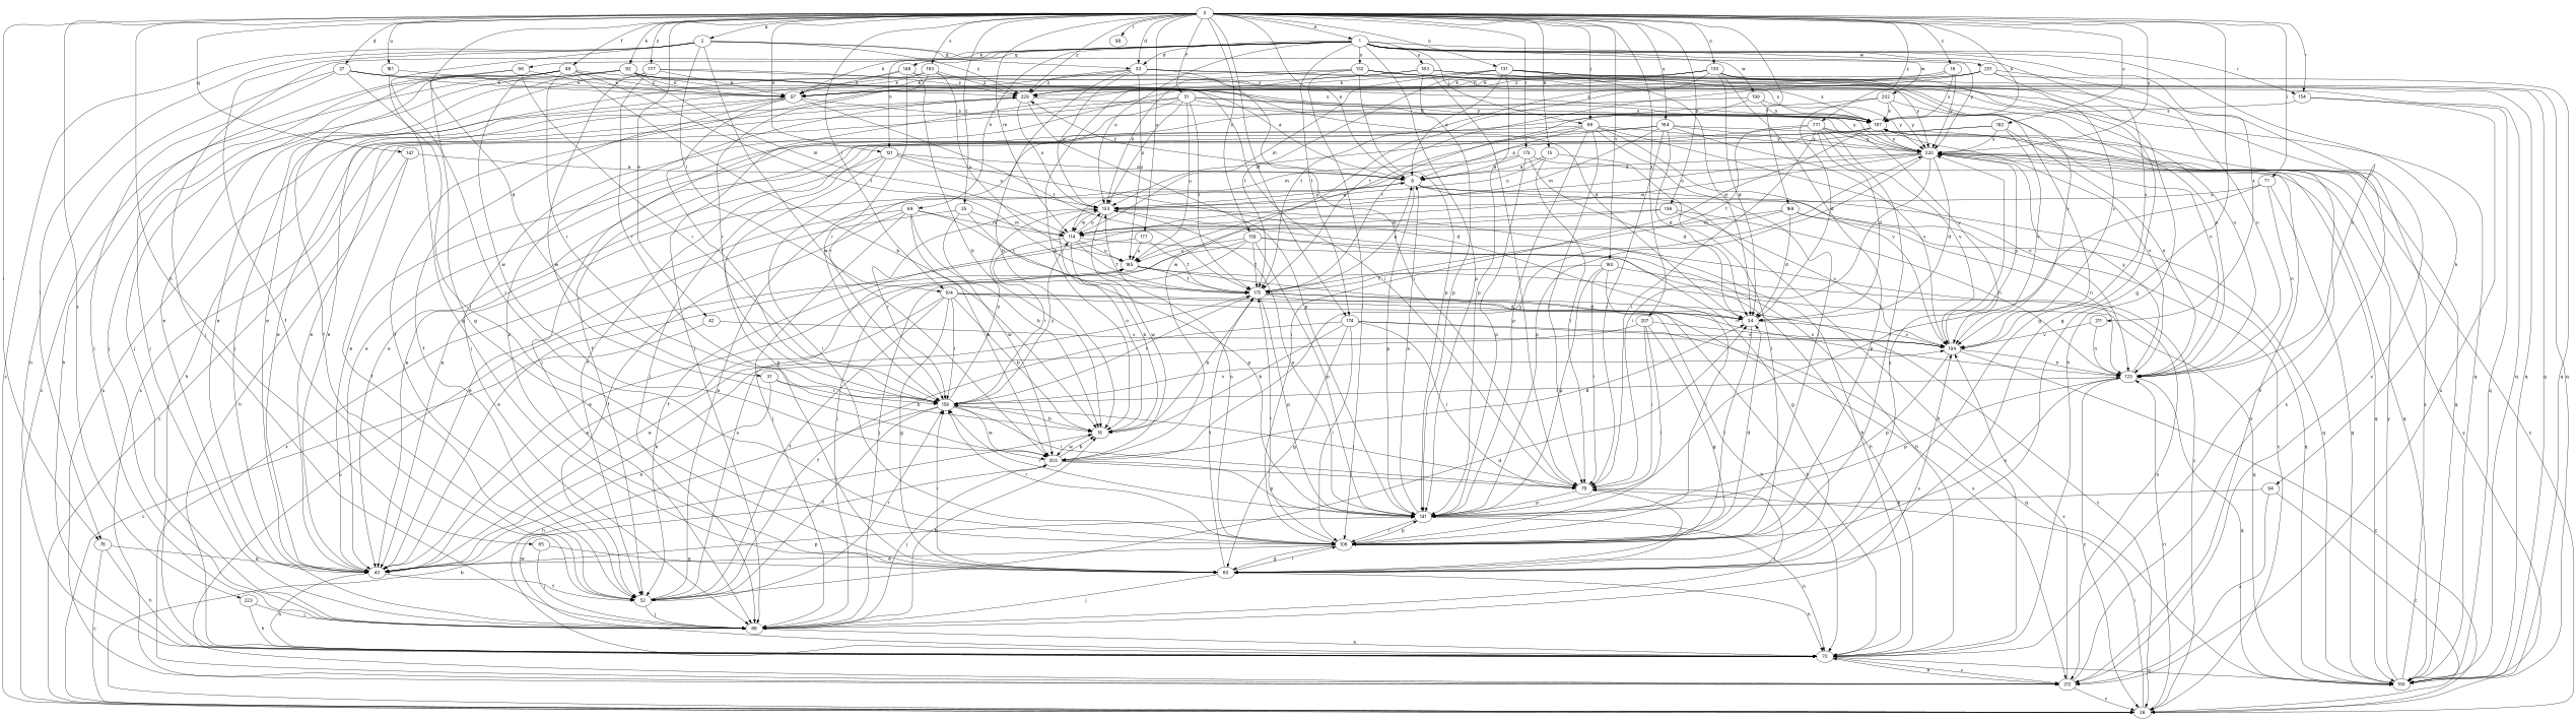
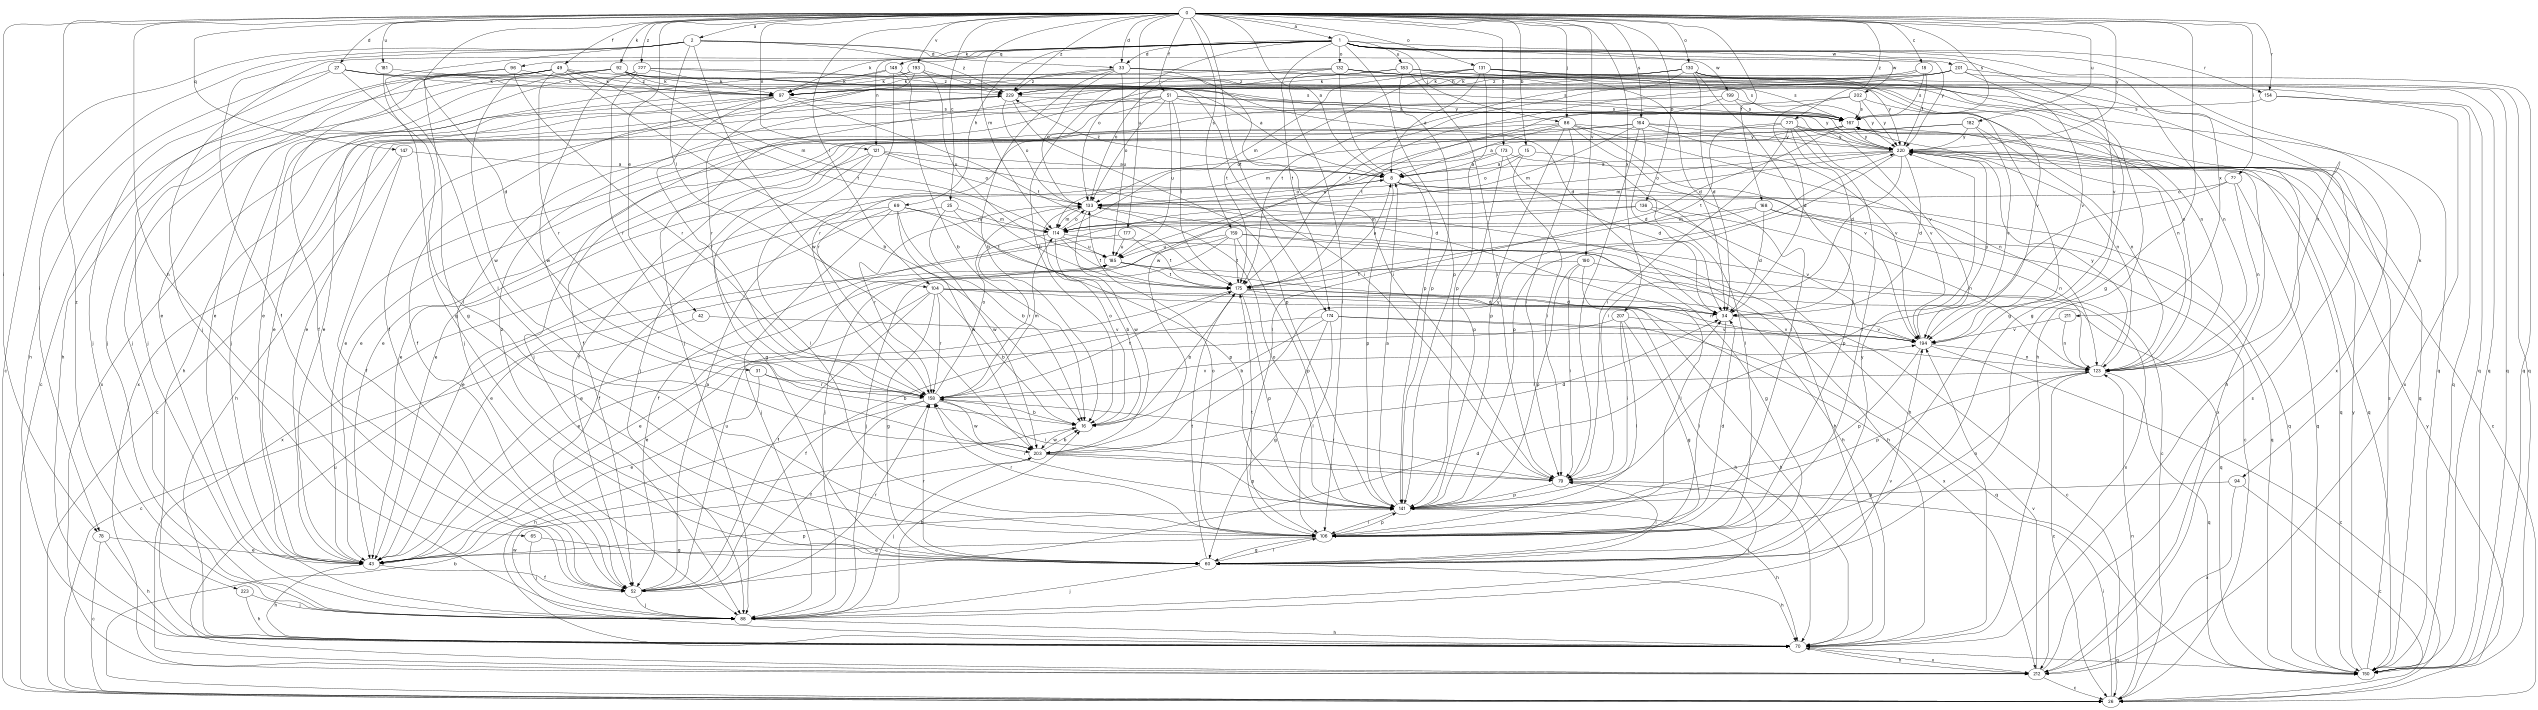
  strict digraph {
    fontname=Inter
    node [fontname=Inter]
    edge [fontname=Inter]
    0
    1
    2
    8
    15
    18
    25
    27
    31
    33
    42
    49
    51
    60
    65
    72
    78
    86
    92
-   98
    104
    114
    121
    130
    131
    136
    147
    154
    159
    164
    167
    168
    173
    174
    177
    181
    182
    190
    193
    207
    220
    221
    223
    227
    229
    69
    88
    94
    96
    97
    132
    133
    141
    148
    183
    194
    199
    201
    202
    211
    26
    52
    106
    203
    70
    150
    79
    43
    175
    16
    158
    123
    185
    212
    34
    0 -> 1 [label=a]
    0 -> 2 [label=a]
    0 -> 8 [label=a]
    0 -> 15 [label=b]
    0 -> 18 [label=c]
    0 -> 25 [label=c]
    0 -> 27 [label=d]
    0 -> 31 [label=d]
    0 -> 33 [label=d]
    0 -> 42 [label=e]
    0 -> 49 [label=f]
    0 -> 51 [label=f]
    0 -> 60 [label=g]
    0 -> 65 [label=h]
    0 -> 72 [label=i]
    0 -> 78 [label=i]
    0 -> 86 [label=j]
    0 -> 92 [label=k]
-   0 -> 98 [label=l]
    0 -> 104 [label=l]
    0 -> 114 [label=m]
    0 -> 121 [label=n]
    0 -> 130 [label=o]
    0 -> 131 [label=o]
    0 -> 136 [label=p]
    0 -> 147 [label=q]
    0 -> 154 [label=r]
    0 -> 159 [label=s]
    0 -> 164 [label=s]
    0 -> 167 [label=s]
    0 -> 168 [label=t]
    0 -> 173 [label=t]
    0 -> 174 [label=t]
    0 -> 177 [label=u]
    0 -> 181 [label=u]
    0 -> 182 [label=u]
    0 -> 190 [label=v]
    0 -> 193 [label=v]
    0 -> 207 [label=x]
    0 -> 220 [label=y]
    0 -> 221 [label=z]
    0 -> 223 [label=z]
    0 -> 227 [label=z]
    0 -> 229 [label=z]
    1 -> 33 [label=d]
    1 -> 86 [label=j]
    1 -> 121 [label=n]
    1 -> 154 [label=r]
    1 -> 174 [label=t]
    1 -> 69 [label=h]
    1 -> 88 [label=j]
    1 -> 94 [label=k]
    1 -> 96 [label=k]
    1 -> 97 [label=k]
    1 -> 132 [label=o]
    1 -> 133 [label=o]
    1 -> 141 [label=p]
    1 -> 148 [label=q]
    1 -> 183 [label=u]
    1 -> 194 [label=v]
    1 -> 199 [label=w]
    1 -> 201 [label=w]
    1 -> 202 [label=w]
    1 -> 211 [label=x]
    2 -> 33 [label=d]
    2 -> 78 [label=i]
    2 -> 104 [label=l]
    2 -> 220 [label=y]
    2 -> 229 [label=z]
    2 -> 26 [label=c]
    2 -> 52 [label=f]
    2 -> 106 [label=l]
    2 -> 203 [label=w]
    8 -> 229 [label=z]
    8 -> 133 [label=o]
    8 -> 141 [label=p]
    8 -> 26 [label=c]
    8 -> 70 [label=h]
    8 -> 150 [label=q]
    15 -> 8 [label=a]
    15 -> 133 [label=o]
    15 -> 106 [label=l]
    15 -> 79 [label=i]
    18 -> 167 [label=s]
-   18 -> 220 [label=y]
+   18 -> 220 [label=f]
    18 -> 97 [label=k]
    18 -> 203 [label=w]
    25 -> 114 [label=m]
    25 -> 203 [label=w]
    25 -> 43 [label=e]
    25 -> 175 [label=t]
    27 -> 8 [label=a]
    27 -> 167 [label=s]
    27 -> 88 [label=j]
    27 -> 97 [label=k]
    27 -> 106 [label=l]
    27 -> 70 [label=h]
    31 -> 43 [label=e]
    31 -> 16 [label=b]
    31 -> 158 [label=r]
    33 -> 229 [label=z]
    33 -> 133 [label=o]
    33 -> 194 [label=v]
    33 -> 52 [label=f]
    33 -> 79 [label=i]
    33 -> 16 [label=b]
    33 -> 123 [label=n]
    33 -> 185 [label=u]
    42 -> 194 [label=v]
    42 -> 26 [label=c]
    49 -> 220 [label=y]
    49 -> 229 [label=z]
    49 -> 88 [label=j]
    49 -> 26 [label=c]
    49 -> 52 [label=f]
    49 -> 203 [label=w]
    49 -> 175 [label=t]
    49 -> 16 [label=b]
    49 -> 158 [label=r]
    51 -> 167 [label=s]
    51 -> 220 [label=y]
    51 -> 133 [label=o]
    51 -> 194 [label=v]
    51 -> 43 [label=e]
    51 -> 175 [label=t]
    51 -> 158 [label=r]
    51 -> 185 [label=u]
    51 -> 212 [label=x]
    60 -> 220 [label=y]
    60 -> 229 [label=z]
    60 -> 88 [label=j]
    60 -> 106 [label=l]
    60 -> 70 [label=h]
    60 -> 79 [label=i]
    60 -> 175 [label=t]
    60 -> 158 [label=r]
    65 -> 60 [label=g]
    65 -> 88 [label=j]
    72 -> 133 [label=o]
    72 -> 141 [label=p]
    72 -> 150 [label=q]
    72 -> 123 [label=n]
    78 -> 26 [label=c]
    78 -> 70 [label=h]
    78 -> 43 [label=e]
    86 -> 8 [label=a]
    86 -> 220 [label=y]
    86 -> 141 [label=p]
    86 -> 194 [label=v]
    86 -> 106 [label=l]
    86 -> 79 [label=i]
    86 -> 43 [label=e]
    86 -> 123 [label=n]
    86 -> 185 [label=u]
    92 -> 114 [label=m]
    92 -> 88 [label=j]
    92 -> 97 [label=k]
    92 -> 70 [label=h]
    92 -> 150 [label=q]
    92 -> 79 [label=i]
    92 -> 43 [label=e]
    92 -> 34 [label=d]
    104 -> 60 [label=g]
    104 -> 52 [label=f]
    104 -> 70 [label=h]
    104 -> 43 [label=e]
    104 -> 16 [label=b]
    104 -> 158 [label=r]
    104 -> 212 [label=x]
    104 -> 34 [label=d]
    114 -> 133 [label=o]
    114 -> 70 [label=h]
    114 -> 175 [label=t]
    114 -> 16 [label=b]
    114 -> 158 [label=r]
    114 -> 185 [label=u]
    121 -> 8 [label=a]
    121 -> 60 [label=g]
    121 -> 133 [label=o]
    121 -> 106 [label=l]
    121 -> 43 [label=e]
    121 -> 34 [label=d]
    130 -> 60 [label=g]
    130 -> 220 [label=y]
    130 -> 229 [label=h]
    130 -> 88 [label=j]
    130 -> 97 [label=k]
    130 -> 194 [label=v]
    130 -> 106 [label=l]
    130 -> 175 [label=t]
    130 -> 34 [label=d]
    131 -> 8 [label=a]
    131 -> 60 [label=g]
    131 -> 114 [label=m]
    131 -> 167 [label=s]
    131 -> 97 [label=k]
    131 -> 141 [label=p]
    131 -> 150 [label=q]
    131 -> 175 [label=t]
    131 -> 34 [label=d]
    136 -> 114 [label=m]
    136 -> 194 [label=v]
    136 -> 52 [label=f]
    136 -> 123 [label=n]
    147 -> 8 [label=a]
    147 -> 52 [label=f]
    147 -> 70 [label=h]
    154 -> 167 [label=s]
    154 -> 150 [label=q]
    154 -> 212 [label=x]
    159 -> 60 [label=g]
    159 -> 88 [label=j]
    159 -> 141 [label=p]
    159 -> 70 [label=h]
    159 -> 43 [label=e]
    159 -> 175 [label=t]
    159 -> 185 [label=u]
    164 -> 114 [label=m]
    164 -> 220 [label=y]
    164 -> 133 [label=o]
    164 -> 194 [label=v]
    164 -> 150 [label=q]
    164 -> 79 [label=i]
    164 -> 43 [label=e]
    164 -> 34 [label=d]
    167 -> 220 [label=y]
    167 -> 26 [label=c]
    167 -> 52 [label=f]
    167 -> 106 [label=l]
    167 -> 123 [label=n]
    168 -> 114 [label=m]
    168 -> 88 [label=j]
    168 -> 150 [label=q]
    168 -> 123 [label=n]
    168 -> 34 [label=d]
    173 -> 8 [label=a]
    173 -> 141 [label=p]
    173 -> 150 [label=q]
    173 -> 43 [label=e]
    173 -> 34 [label=d]
    174 -> 60 [label=g]
    174 -> 194 [label=v]
    174 -> 52 [label=f]
    174 -> 106 [label=l]
    174 -> 150 [label=q]
-   174 -> 79 [label=i]
    174 -> 16 [label=b]
    177 -> 43 [label=e]
    177 -> 175 [label=t]
    177 -> 185 [label=u]
    181 -> 60 [label=g]
    181 -> 97 [label=k]
    182 -> 114 [label=m]
    182 -> 220 [label=y]
    182 -> 88 [label=j]
    182 -> 194 [label=v]
    182 -> 123 [label=n]
    190 -> 141 [label=p]
    190 -> 106 [label=l]
    190 -> 79 [label=i]
    190 -> 175 [label=t]
    190 -> 212 [label=x]
    193 -> 167 [label=s]
    193 -> 229 [label=z]
    193 -> 88 [label=j]
    193 -> 97 [label=k]
    193 -> 158 [label=r]
    193 -> 185 [label=u]
    207 -> 60 [label=g]
    207 -> 194 [label=v]
    207 -> 106 [label=l]
    207 -> 79 [label=i]
    207 -> 43 [label=e]
    220 -> 8 [label=a]
    220 -> 114 [label=m]
    220 -> 133 [label=o]
    220 -> 141 [label=p]
    220 -> 26 [label=c]
    220 -> 150 [label=q]
    220 -> 79 [label=i]
    220 -> 212 [label=x]
    220 -> 34 [label=d]
    221 -> 220 [label=y]
    221 -> 194 [label=v]
    221 -> 106 [label=l]
    221 -> 70 [label=h]
    221 -> 79 [label=i]
    221 -> 43 [label=e]
    221 -> 175 [label=t]
    221 -> 34 [label=d]
    223 -> 88 [label=j]
    223 -> 70 [label=h]
    227 -> 167 [label=s]
    227 -> 229 [label=z]
    227 -> 97 [label=k]
    227 -> 203 [label=w]
    227 -> 43 [label=e]
    227 -> 158 [label=r]
-   229 -> 167 [label=b]
+   229 -> 167 [label=s]
    229 -> 133 [label=o]
    229 -> 141 [label=p]
    229 -> 43 [label=e]
    229 -> 212 [label=x]
    69 -> 114 [label=m]
    69 -> 88 [label=j]
    69 -> 141 [label=p]
    69 -> 52 [label=f]
    69 -> 203 [label=w]
    69 -> 16 [label=b]
    69 -> 212 [label=x]
    88 -> 194 [label=v]
    88 -> 70 [label=h]
    88 -> 16 [label=b]
    94 -> 141 [label=p]
    94 -> 26 [label=c]
    94 -> 212 [label=x]
    96 -> 60 [label=g]
    96 -> 88 [label=j]
    96 -> 97 [label=k]
    96 -> 158 [label=r]
    97 -> 167 [label=s]
    97 -> 52 [label=f]
    97 -> 70 [label=h]
    97 -> 43 [label=e]
    97 -> 175 [label=t]
    97 -> 158 [label=r]
    132 -> 97 [label=k]
    132 -> 133 [label=o]
    132 -> 141 [label=p]
    132 -> 106 [label=l]
    132 -> 150 [label=q]
    132 -> 123 [label=n]
    132 -> 212 [label=x]
    133 -> 114 [label=m]
    133 -> 26 [label=c]
    133 -> 203 [label=w]
    133 -> 70 [label=h]
    133 -> 158 [label=r]
    141 -> 8 [label=a]
    141 -> 133 [label=o]
    141 -> 106 [label=l]
    141 -> 70 [label=h]
    141 -> 158 [label=r]
    148 -> 97 [label=k]
    148 -> 150 [label=q]
    148 -> 43 [label=e]
    148 -> 16 [label=b]
    148 -> 158 [label=r]
    183 -> 229 [label=z]
    183 -> 141 [label=p]
    183 -> 150 [label=q]
    183 -> 79 [label=i]
    183 -> 16 [label=b]
    183 -> 123 [label=n]
    194 -> 220 [label=y]
    194 -> 141 [label=p]
    194 -> 26 [label=c]
    194 -> 123 [label=n]
    199 -> 167 [label=s]
    199 -> 220 [label=y]
    199 -> 88 [label=j]
    199 -> 175 [label=t]
    201 -> 229 [label=z]
    201 -> 88 [label=j]
    201 -> 70 [label=h]
    201 -> 150 [label=q]
    201 -> 175 [label=t]
    201 -> 123 [label=n]
    202 -> 167 [label=s]
    202 -> 220 [label=y]
    202 -> 52 [label=f]
    202 -> 123 [label=n]
    202 -> 34 [label=d]
    211 -> 194 [label=v]
    211 -> 123 [label=n]
    26 -> 220 [label=y]
    26 -> 79 [label=i]
    26 -> 16 [label=b]
    26 -> 123 [label=n]
    52 -> 8 [label=a]
    52 -> 88 [label=j]
    52 -> 158 [label=r]
    52 -> 185 [label=u]
    52 -> 34 [label=d]
    106 -> 60 [label=g]
    106 -> 133 [label=o]
    106 -> 141 [label=p]
    106 -> 43 [label=e]
    106 -> 175 [label=t]
    106 -> 158 [label=r]
    106 -> 123 [label=n]
    106 -> 34 [label=d]
    203 -> 220 [label=y]
    203 -> 88 [label=j]
    203 -> 141 [label=p]
    203 -> 79 [label=i]
    203 -> 16 [label=b]
    203 -> 34 [label=d]
    70 -> 203 [label=w]
    70 -> 150 [label=q]
    70 -> 212 [label=x]
    150 -> 167 [label=s]
    150 -> 220 [label=y]
    79 -> 88 [label=j]
    79 -> 141 [label=p]
    79 -> 158 [label=r]
    43 -> 141 [label=p]
    43 -> 52 [label=f]
    43 -> 70 [label=h]
    175 -> 8 [label=a]
    175 -> 141 [label=p]
    175 -> 26 [label=c]
    175 -> 70 [label=h]
    175 -> 43 [label=e]
    175 -> 16 [label=b]
    175 -> 34 [label=d]
    16 -> 133 [label=o]
    16 -> 203 [label=w]
-   158 -> 114 [label=z]
+   158 -> 114 [label=m]
    158 -> 133 [label=o]
    158 -> 194 [label=v]
    158 -> 52 [label=f]
    158 -> 203 [label=w]
    158 -> 70 [label=h]
    158 -> 79 [label=i]
    158 -> 175 [label=t]
    158 -> 16 [label=b]
    123 -> 220 [label=y]
    123 -> 141 [label=p]
    123 -> 26 [label=c]
    123 -> 150 [label=q]
    123 -> 158 [label=r]
    185 -> 150 [label=q]
    185 -> 175 [label=t]
    185 -> 123 [label=n]
    212 -> 167 [label=s]
    212 -> 194 [label=v]
    212 -> 26 [label=c]
    212 -> 70 [label=h]
    212 -> 185 [label=u]
    34 -> 194 [label=v]
    34 -> 106 [label=l]
  }
